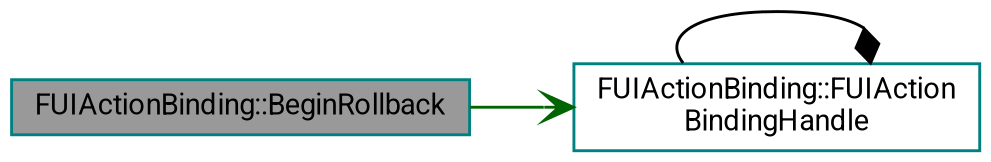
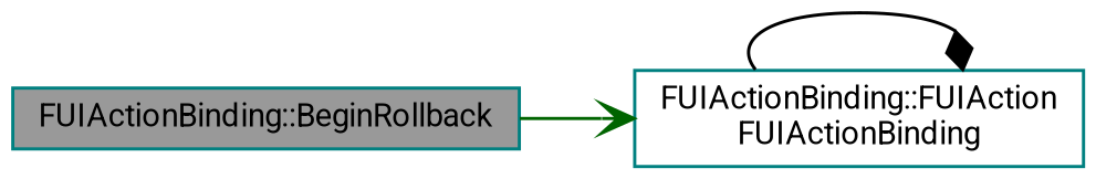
  digraph {
    rankdir=LR
    fontname=Roboto
    node [color=teal fontname=Roboto fontsize=10 shape=box style=filled]
    edge [fontname=Roboto fontsize=10 labelfontname=Helvetica labelfontsize=10 style=solid]
    n1 [fillcolor=grey60 fontcolor=black height=0.2 label="FUIActionBinding::BeginRollback" width=0.4]
-   n2 [fillcolor=white height=0.2 label="FUIActionBinding::FUIAction\lBindingHandle" width=0.4]
+   n2 [fillcolor=white height=0.2 label="FUIActionBinding::FUIAction\lFUIActionBinding" width=0.4]
    n1 -> n2 [color=darkgreen arrowhead=vee]
    n2 -> n2 [color=black arrowhead=diamond]
  }
